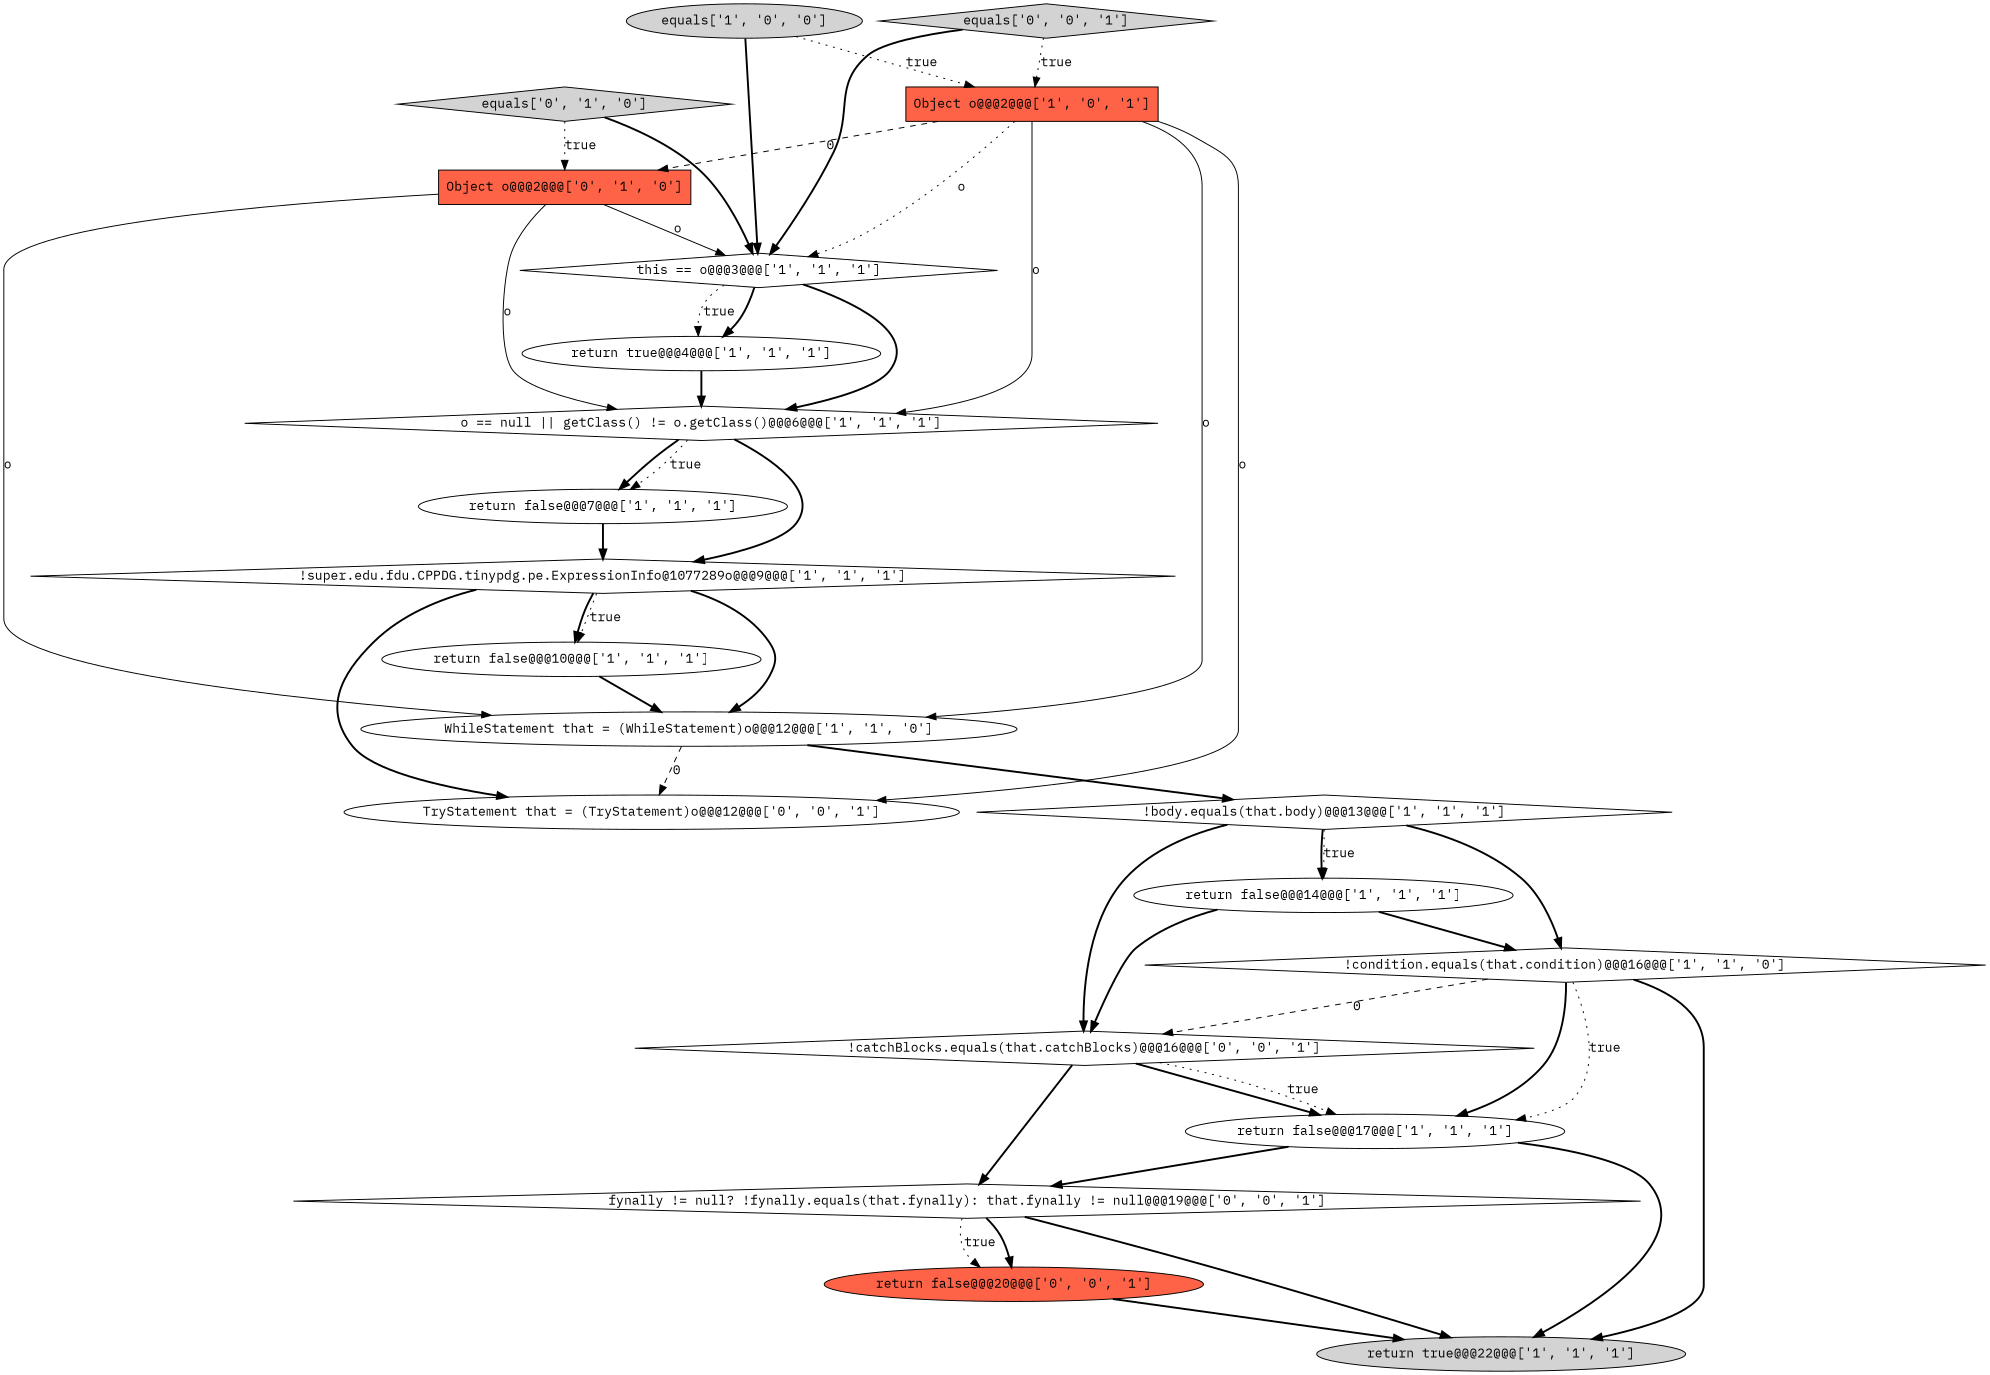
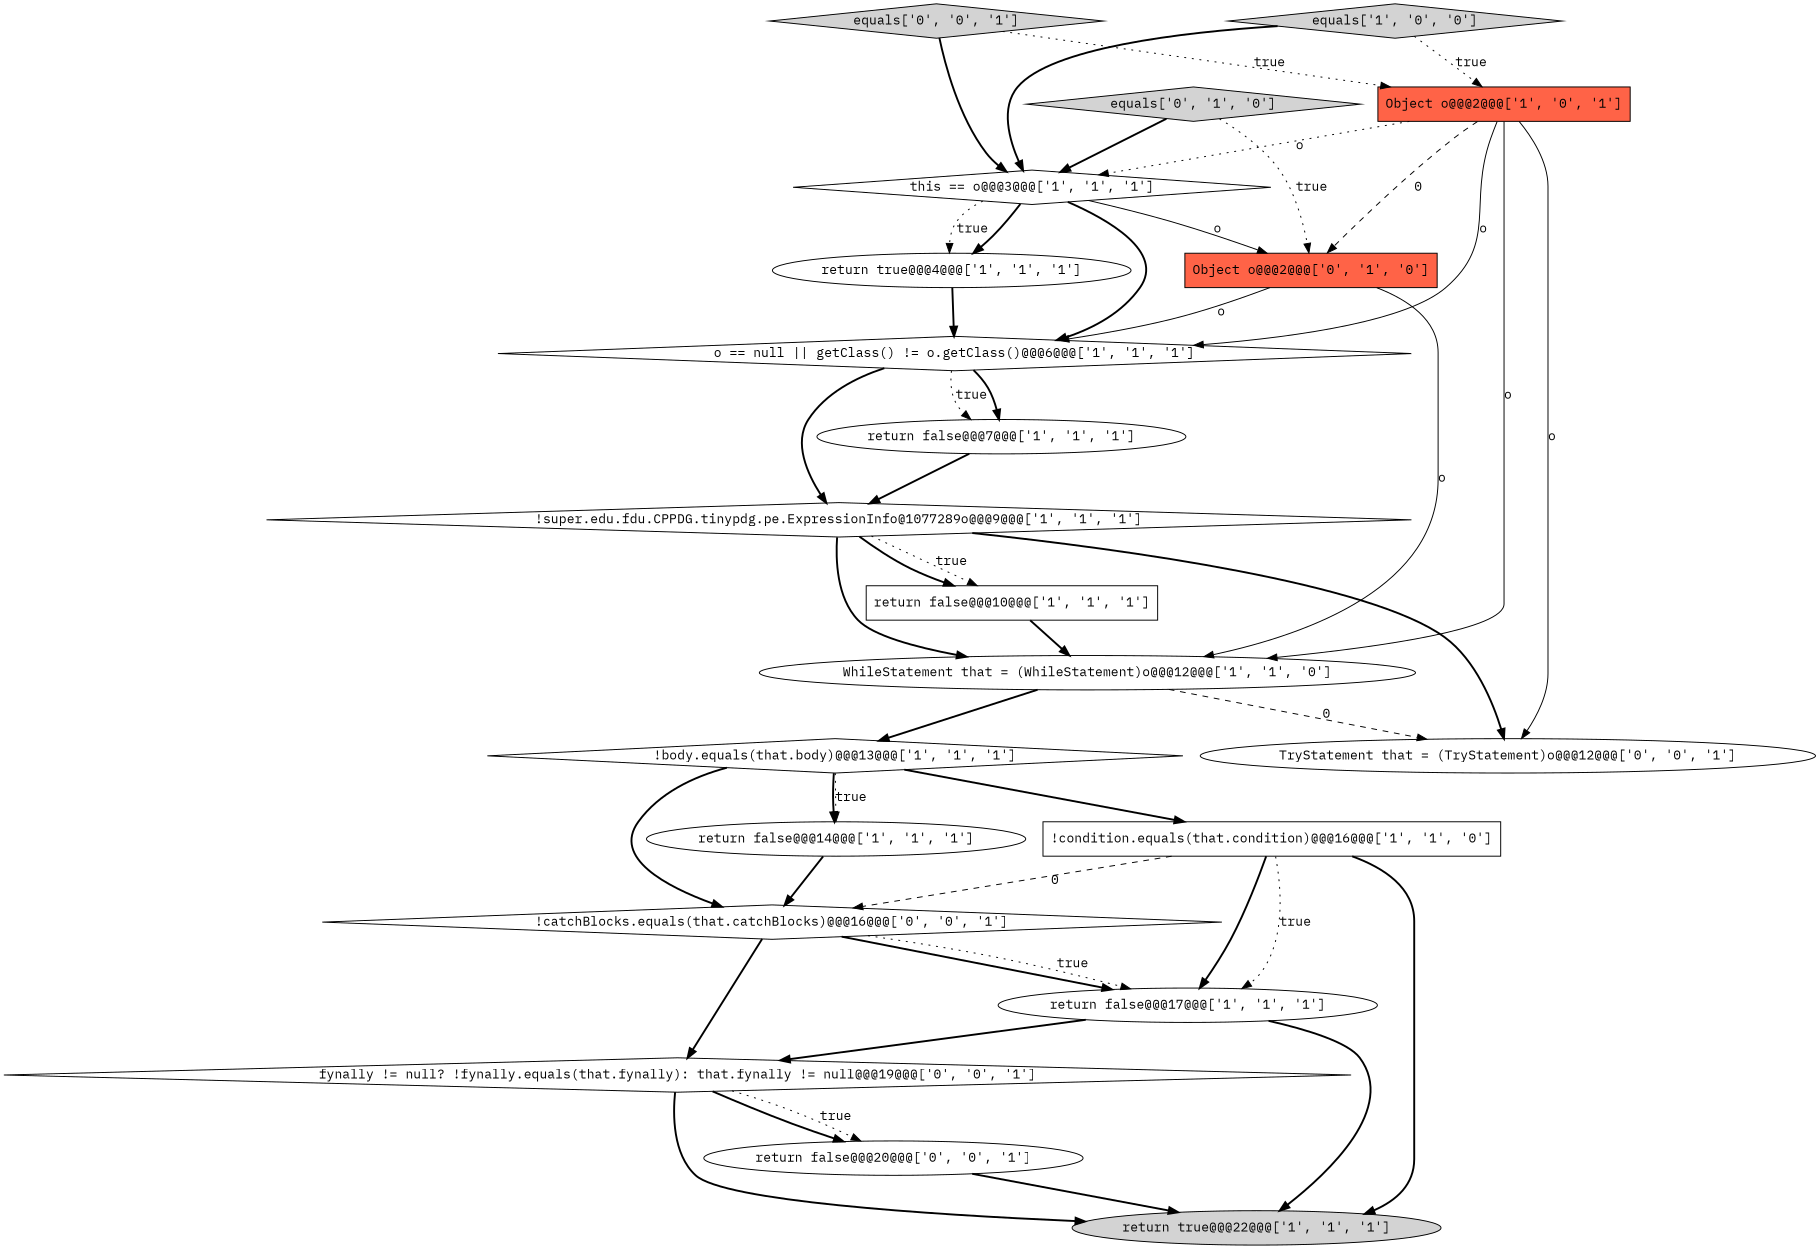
  digraph {
    fontname="IBM Plex Mono"
    node [fillcolor=white fontname="IBM Plex Mono" shape=diamond style=filled]
    edge [fontname="IBM Plex Mono" style=bold]
-   n1 [label="return false@@@10@@@['1', '1', '1']" shape=ellipse]
+   n1 [label="return false@@@10@@@['1', '1', '1']" shape=box]
    n2 [label="WhileStatement that = (WhileStatement)o@@@12@@@['1', '1', '0']" shape=ellipse]
    n3 [label="TryStatement that = (TryStatement)o@@@12@@@['0', '0', '1']" shape=ellipse]
    n4 [label="!body.equals(that.body)@@@13@@@['1', '1', '1']"]
-   n5 [fillcolor=tomato label="return false@@@20@@@['0', '0', '1']" shape=ellipse]
+   n5 [label="return false@@@20@@@['0', '0', '1']" shape=ellipse]
    n6 [fillcolor=lightgray label="return true@@@22@@@['1', '1', '1']" shape=ellipse]
    n7 [label="!super.edu.fdu.CPPDG.tinypdg.pe.ExpressionInfo@1077289o@@@9@@@['1', '1', '1']"]
    n8 [label="return false@@@14@@@['1', '1', '1']" shape=ellipse]
    n9 [label="!catchBlocks.equals(that.catchBlocks)@@@16@@@['0', '0', '1']"]
-   n10 [label="!condition.equals(that.condition)@@@16@@@['1', '1', '0']"]
+   n10 [label="!condition.equals(that.condition)@@@16@@@['1', '1', '0']" shape=box]
    n11 [label="return false@@@17@@@['1', '1', '1']" shape=ellipse]
    n12 [label="fynally != null? !fynally.equals(that.fynally): that.fynally != null@@@19@@@['0', '0', '1']"]
-   n13 [fillcolor=lightgray label="equals['1', '0', '0']" shape=ellipse]
+   n13 [fillcolor=lightgray label="equals['1', '0', '0']"]
    n14 [fillcolor=tomato label="Object o@@@2@@@['1', '0', '1']" shape=box]
    n15 [label="this == o@@@3@@@['1', '1', '1']"]
    n16 [fillcolor=tomato label="Object o@@@2@@@['0', '1', '0']" shape=box]
    n17 [label="o == null || getClass() != o.getClass()@@@6@@@['1', '1', '1']"]
    n18 [label="return true@@@4@@@['1', '1', '1']" shape=ellipse]
    n19 [label="return false@@@7@@@['1', '1', '1']" shape=ellipse]
    n20 [fillcolor=lightgray label="equals['0', '1', '0']"]
    n21 [fillcolor=lightgray label="equals['0', '0', '1']"]
    n1 -> n2
    n2 -> n3 [label=0 style=dashed]
    n2 -> n4
    n4 -> n8
    n4 -> n8 [label=true style=dotted]
    n4 -> n9
    n4 -> n10
    n5 -> n6
    n7 -> n1 [label=true style=dotted]
    n7 -> n1
    n7 -> n2
    n7 -> n3
    n8 -> n9
-   n8 -> n10
    n9 -> n11
    n9 -> n11 [label=true style=dotted]
    n9 -> n12
    n10 -> n6
    n10 -> n9 [label=0 style=dashed]
    n10 -> n11 [label=true style=dotted]
    n10 -> n11
    n11 -> n6
    n11 -> n12
    n12 -> n5
    n12 -> n5 [label=true style=dotted]
    n12 -> n6
    n13 -> n14 [label=true style=dotted]
    n13 -> n15
    n14 -> n2 [label=o style=solid]
    n14 -> n3 [label=o style=solid]
    n14 -> n15 [label=o style=dotted]
    n14 -> n16 [label=0 style=dashed]
    n14 -> n17 [label=o style=solid]
    n15 -> n17
    n15 -> n18
    n15 -> n18 [label=true style=dotted]
    n16 -> n2 [label=o style=solid]
-   n16 -> n15 [label=o style=solid]
+   n15 -> n16 [label=o style=solid]
    n16 -> n17 [label=o style=solid]
    n17 -> n7
    n17 -> n19 [label=true style=dotted]
    n17 -> n19
    n18 -> n17
    n19 -> n7
    n20 -> n15
    n20 -> n16 [label=true style=dotted]
    n21 -> n14 [label=true style=dotted]
    n21 -> n15
  }
